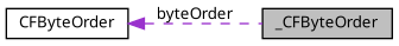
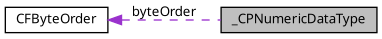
  digraph {
    rankdir=LR
    node [color=black fontname="Lucinda Grande" fontsize=10 shape=record]
-   n1 [fillcolor=grey75 fontcolor=black height=0.2 label=_CFByteOrder style=filled width=0.4]
+   n1 [fillcolor=grey75 fontcolor=black height=0.2 label=_CPNumericDataType style=filled width=0.4]
    n2 [height=0.2 label=CFByteOrder width=0.4]
    n2 -> n1 [color=darkorchid3 dir=back fontname="Lucinda Grande" fontsize=10 label=byteOrder labelfontname="Lucinda Grande" labelfontsize=10 style=dashed]
  }
